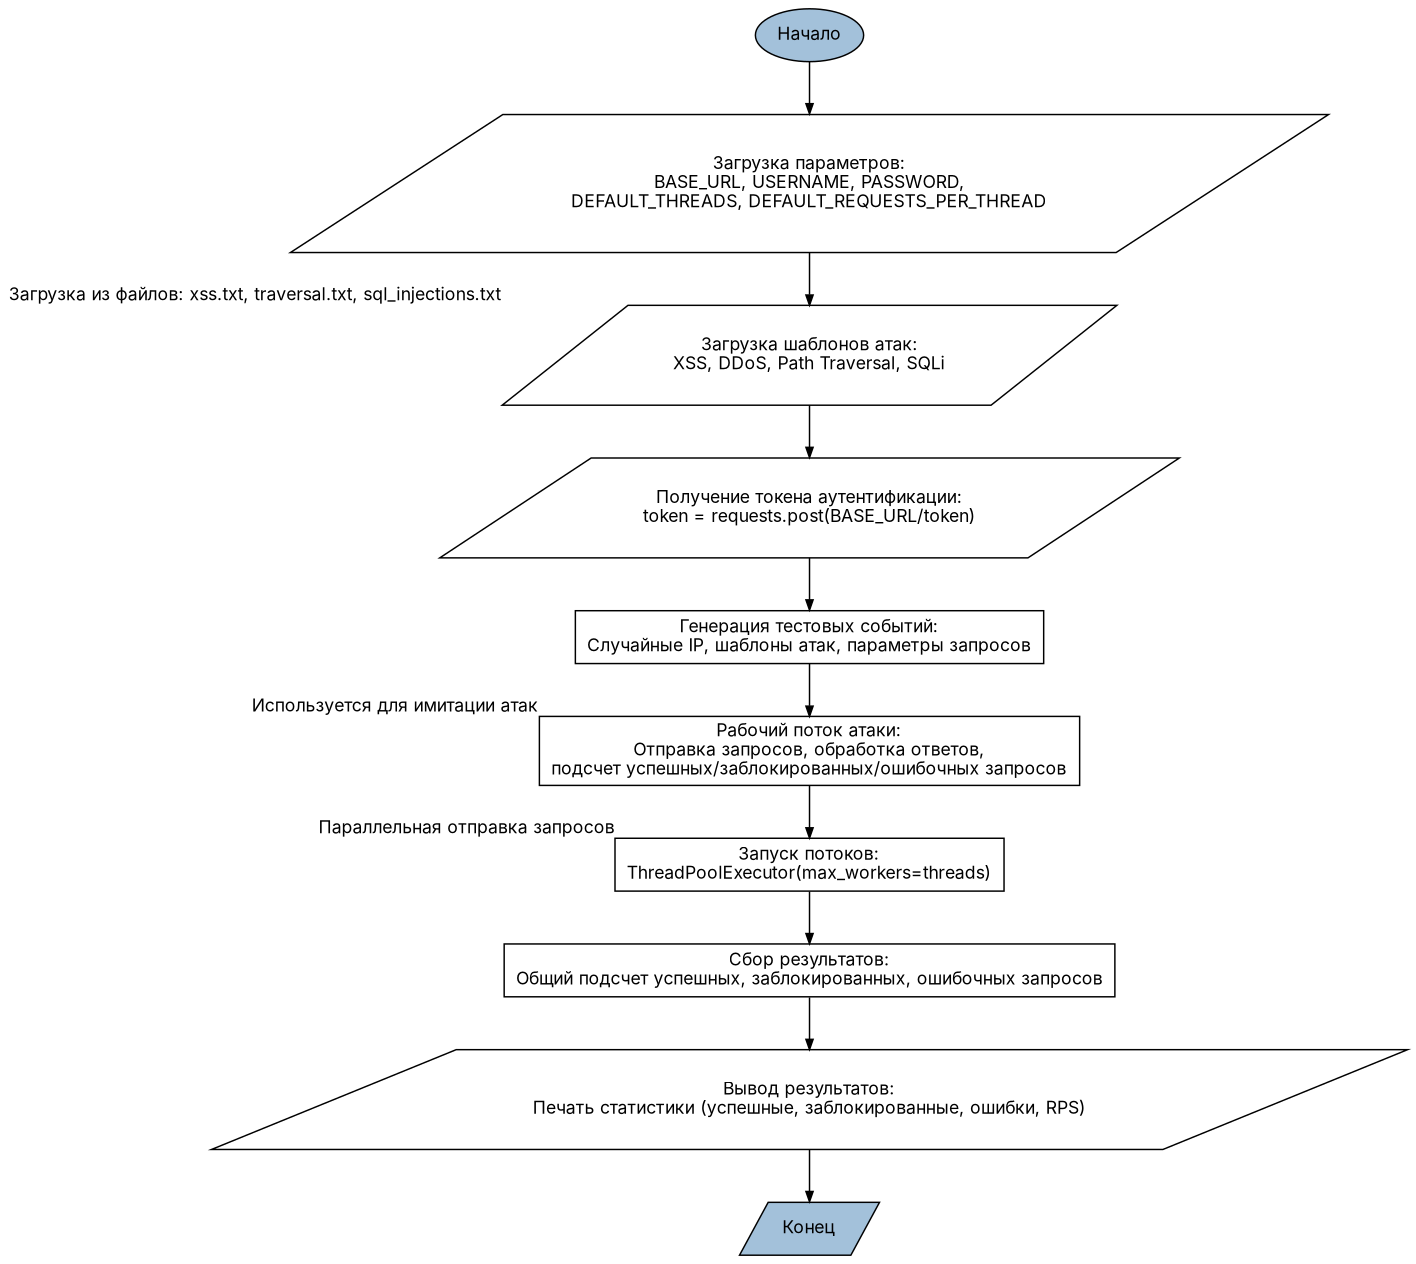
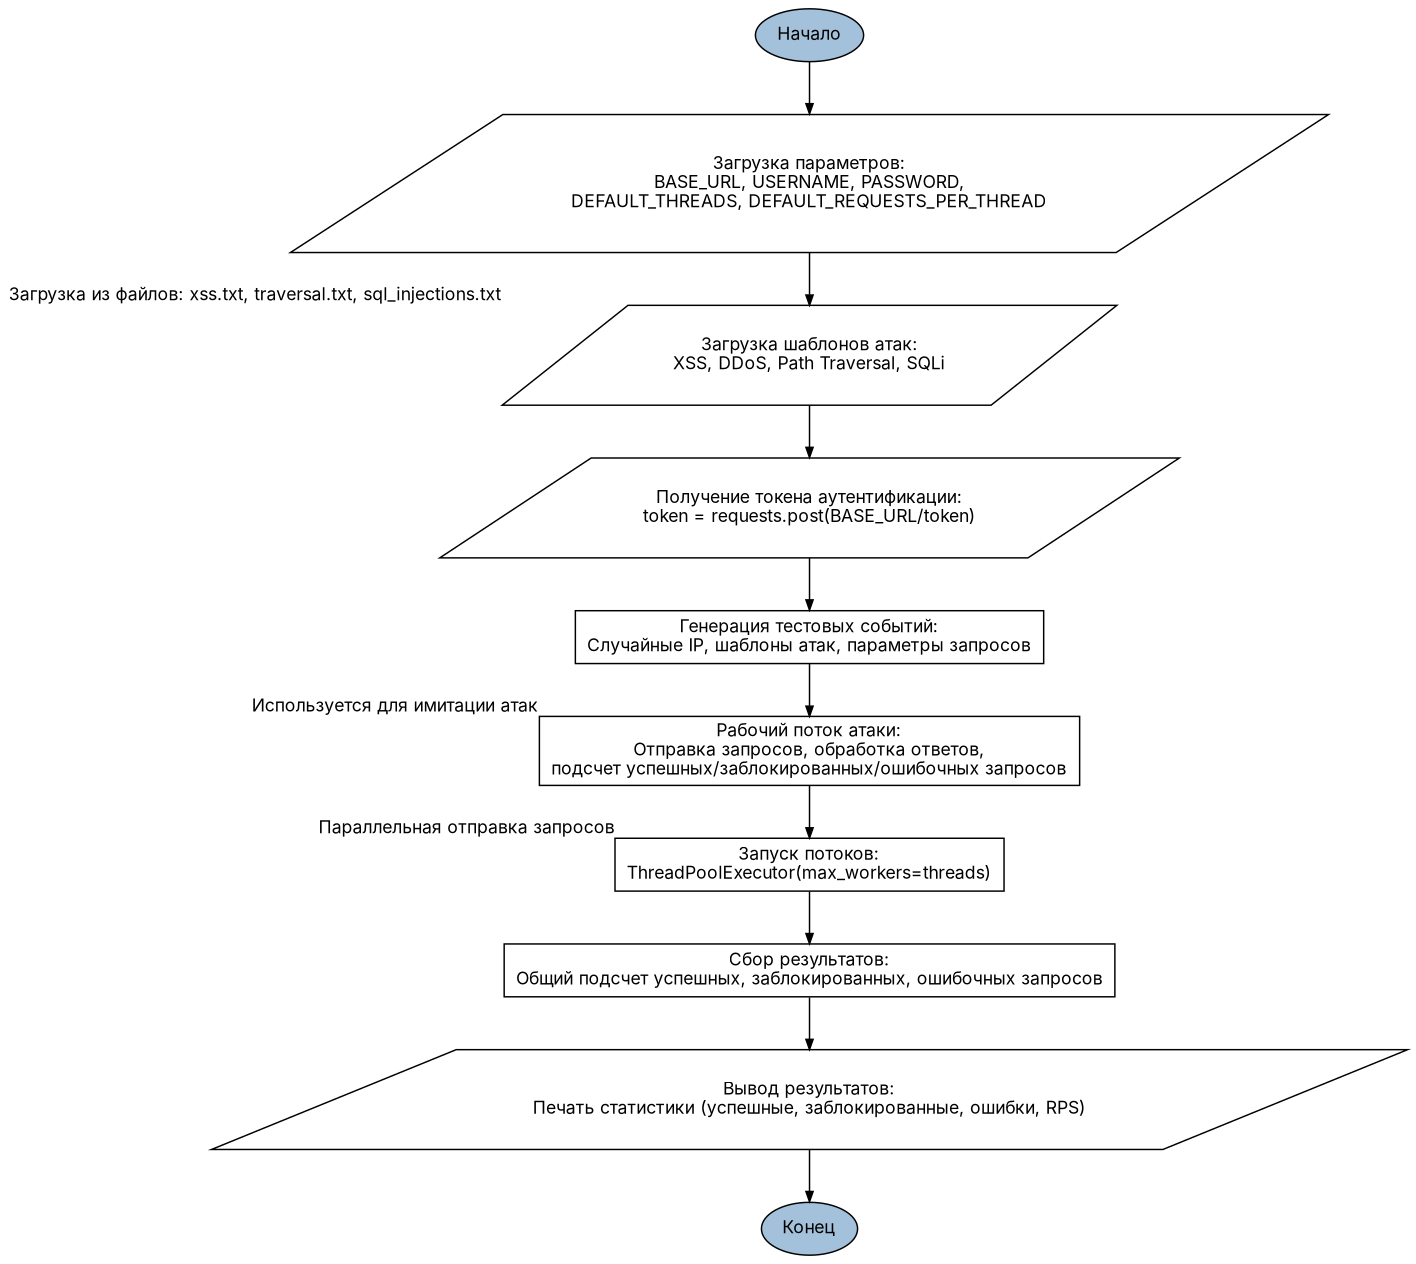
  digraph {
    rankdir=TB
    fontname=Inter
    node [fontname=Inter fontsize=12 shape=parallelogram]
    edge [arrowsize=0.7 fontname=Inter]
    n1 [fillcolor="#A3C1DA" label="Начало" shape=ellipse style=filled]
    n2 [label="Загрузка параметров:\nBASE_URL, USERNAME, PASSWORD,\nDEFAULT_THREADS, DEFAULT_REQUESTS_PER_THREAD"]
-   n3 [fillcolor="#A3C1DA" label="Конец" style=filled]
+   n3 [fillcolor="#A3C1DA" label="Конец" shape=ellipse style=filled]
    n4 [label="Загрузка шаблонов атак:\nXSS, DDoS, Path Traversal, SQLi" xlabel="Загрузка из файлов: xss.txt, traversal.txt, sql_injections.txt"]
    n5 [label="Получение токена аутентификации:\ntoken = requests.post(BASE_URL/token)"]
    n6 [label="Генерация тестовых событий:\nСлучайные IP, шаблоны атак, параметры запросов" shape=box]
    n7 [label="Рабочий поток атаки:\nОтправка запросов, обработка ответов,\nподсчет успешных/заблокированных/ошибочных запросов" shape=box xlabel="Используется для имитации атак"]
    n8 [label="Запуск потоков:\nThreadPoolExecutor(max_workers=threads)" shape=box xlabel="Параллельная отправка запросов"]
    n9 [label="Сбор результатов:\nОбщий подсчет успешных, заблокированных, ошибочных запросов" shape=box]
    n10 [label="Вывод результатов:\nПечать статистики (успешные, заблокированные, ошибки, RPS)"]
    n1 -> n2
    n2 -> n4
    n4 -> n5
    n5 -> n6
    n6 -> n7
    n7 -> n8
    n8 -> n9
    n9 -> n10
    n10 -> n3
  }
